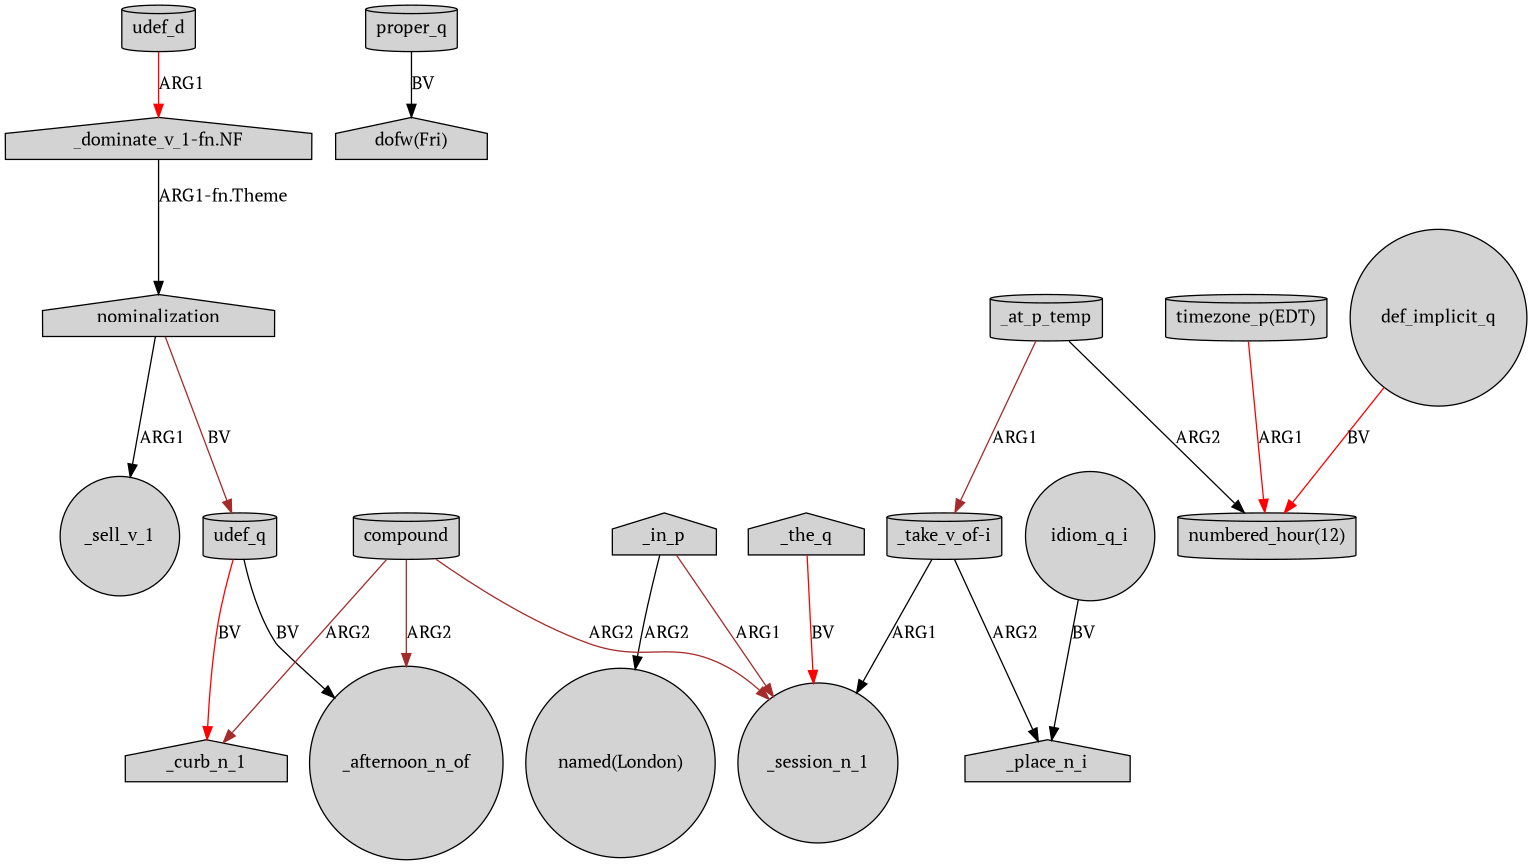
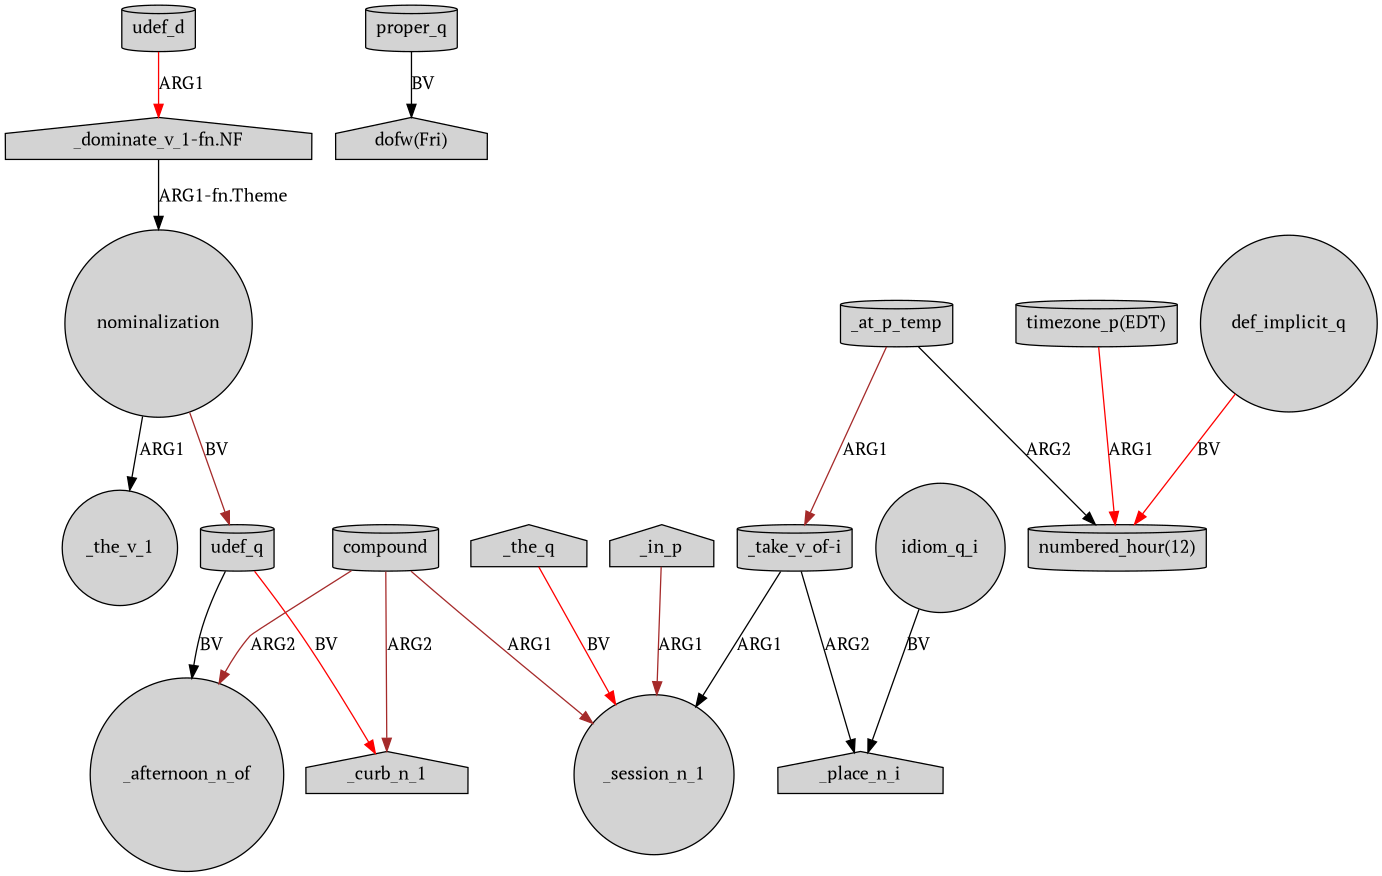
  digraph {
    fontname="PT Serif"
    node [fontname="PT Serif" shape=cylinder style=filled]
    edge [color=black fontname="PT Serif"]
-   nominalization [shape=house]
-   _sell_v_1 [shape=circle]
+   nominalization [shape=circle]
+   _sell_v_1 [shape=circle label=_the_v_1]
    udef_q
    "dofw(Fri)" [shape=house]
    proper_q
-   "named(London)" [shape=circle]
    n7 [label=udef_d]
    "_dominate_v_1-fn.NF" [shape=house]
    _session_n_1 [shape=circle]
    _afternoon_n_of [shape=circle]
    _curb_n_1 [shape=house]
    _the_q [shape=house]
    "_take_v_of-i"
    _place_n_i [shape=house]
    "timezone_p(EDT)"
    "numbered_hour(12)"
    _in_p [shape=house]
    compound
    idiom_q_i [shape=circle]
    _at_p_temp
    def_implicit_q [shape=circle]
    nominalization -> _sell_v_1 [label=ARG1]
    nominalization -> udef_q [color=brown label=BV]
    udef_q -> _afternoon_n_of [label=BV]
    udef_q -> _curb_n_1 [color=red label=BV]
    proper_q -> "dofw(Fri)" [label=BV]
    n7 -> "_dominate_v_1-fn.NF" [color=red label=ARG1]
    "_dominate_v_1-fn.NF" -> nominalization [label="ARG1-fn.Theme"]
    _the_q -> _session_n_1 [color=red label=BV]
    "_take_v_of-i" -> _session_n_1 [label=ARG1]
    "_take_v_of-i" -> _place_n_i [label=ARG2]
    "timezone_p(EDT)" -> "numbered_hour(12)" [color=red label=ARG1]
-   _in_p -> "named(London)" [label=ARG2]
    _in_p -> _session_n_1 [color=brown label=ARG1]
-   compound -> _session_n_1 [color=brown label=ARG2]
+   compound -> _session_n_1 [color=brown label=ARG1]
    compound -> _afternoon_n_of [color=brown label=ARG2]
    compound -> _curb_n_1 [color=brown label=ARG2]
    idiom_q_i -> _place_n_i [label=BV]
    _at_p_temp -> "_take_v_of-i" [color=brown label=ARG1]
    _at_p_temp -> "numbered_hour(12)" [label=ARG2]
    def_implicit_q -> "numbered_hour(12)" [color=red label=BV]
  }
